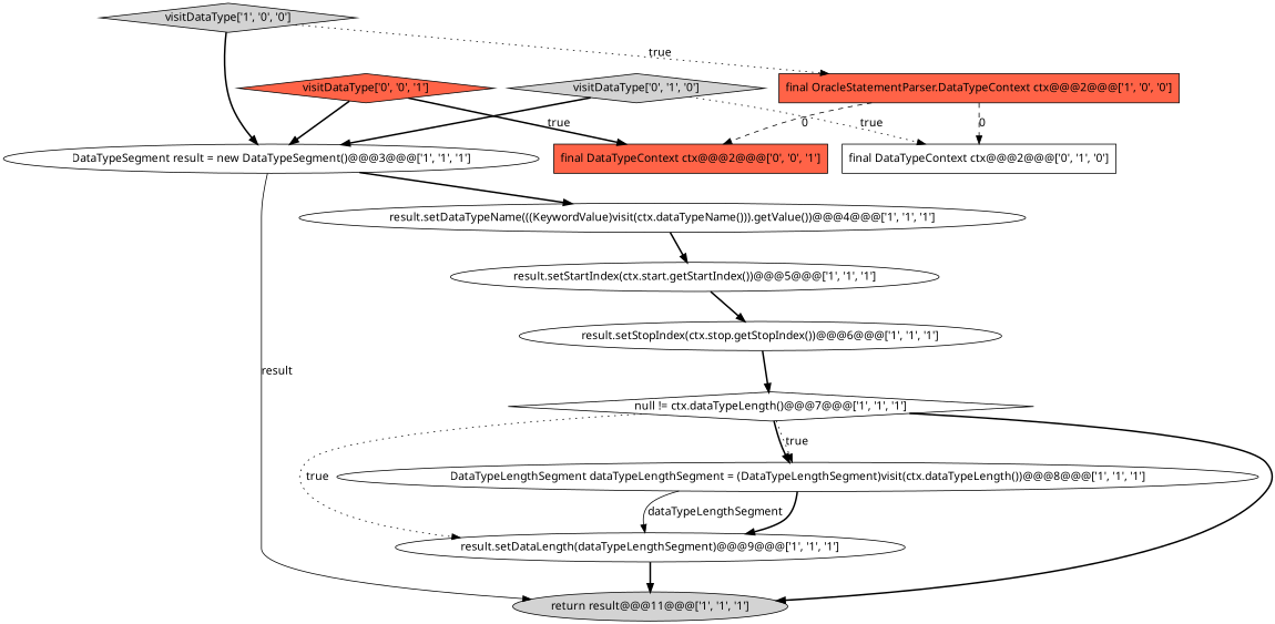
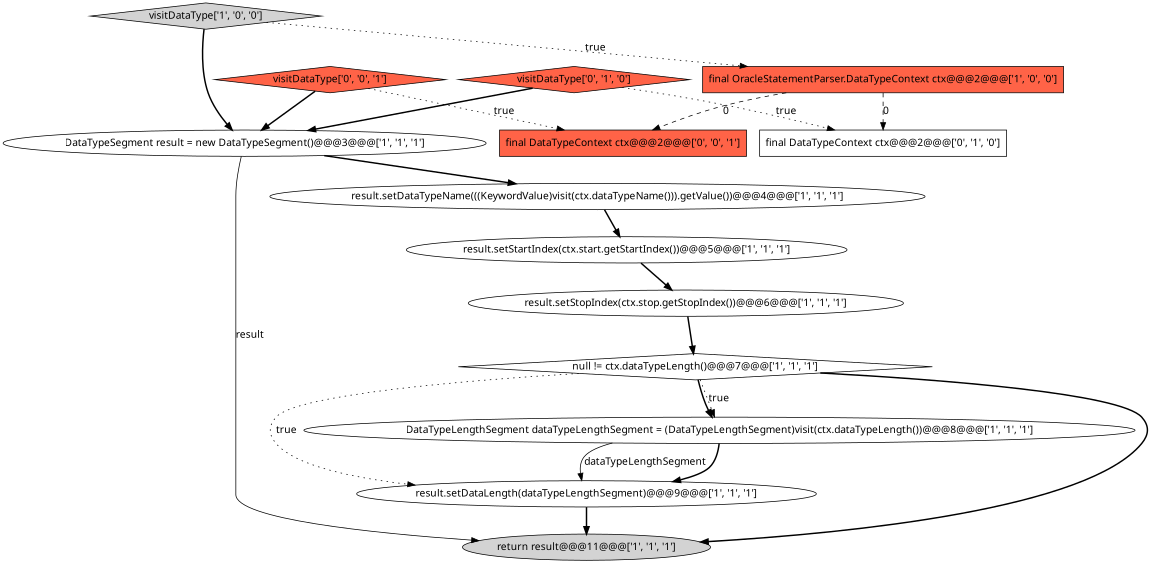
  digraph {
    fontname="Noto Sans"
    node [fillcolor=white fontname="Noto Sans" shape=ellipse style=filled]
    edge [fontname="Noto Sans" style=bold]
    n1 [label="result.setDataLength(dataTypeLengthSegment)@@@9@@@['1', '1', '1']"]
    n2 [fillcolor=lightgray label="return result@@@11@@@['1', '1', '1']"]
    n3 [fillcolor=tomato label="final OracleStatementParser.DataTypeContext ctx@@@2@@@['1', '0', '0']" shape=box]
    n4 [fillcolor=tomato label="final DataTypeContext ctx@@@2@@@['0', '0', '1']" shape=box]
    n5 [label="final DataTypeContext ctx@@@2@@@['0', '1', '0']" shape=box]
    n6 [label="result.setStopIndex(ctx.stop.getStopIndex())@@@6@@@['1', '1', '1']"]
    n7 [label="null != ctx.dataTypeLength()@@@7@@@['1', '1', '1']" shape=diamond]
    n8 [label="DataTypeLengthSegment dataTypeLengthSegment = (DataTypeLengthSegment)visit(ctx.dataTypeLength())@@@8@@@['1', '1', '1']"]
-   n9 [fillcolor=lightgray label="visitDataType['0', '1', '0']" shape=diamond]
+   n9 [fillcolor=tomato label="visitDataType['0', '1', '0']" shape=diamond]
    n10 [label="DataTypeSegment result = new DataTypeSegment()@@@3@@@['1', '1', '1']"]
    n11 [label="result.setDataTypeName(((KeywordValue)visit(ctx.dataTypeName())).getValue())@@@4@@@['1', '1', '1']"]
    n12 [fillcolor=tomato label="visitDataType['0', '0', '1']" shape=diamond]
    n13 [fillcolor=lightgray label="visitDataType['1', '0', '0']" shape=diamond]
    n14 [label="result.setStartIndex(ctx.start.getStartIndex())@@@5@@@['1', '1', '1']"]
    n1 -> n2
    n3 -> n4 [label=0 style=dashed]
    n3 -> n5 [label=0 style=dashed]
    n6 -> n7
    n7 -> n1 [label=true style=dotted]
    n7 -> n2
    n7 -> n8
    n7 -> n8 [label=true style=dotted]
    n8 -> n1
    n8 -> n1 [label=dataTypeLengthSegment style=solid]
    n9 -> n5 [label=true style=dotted]
    n9 -> n10
    n10 -> n2 [label=result style=solid]
    n10 -> n11
    n11 -> n14
-   n12 -> n4 [label=true]
+   n12 -> n4 [label=true style=dotted]
    n12 -> n10
    n13 -> n3 [label=true style=dotted]
    n13 -> n10
    n14 -> n6
  }
